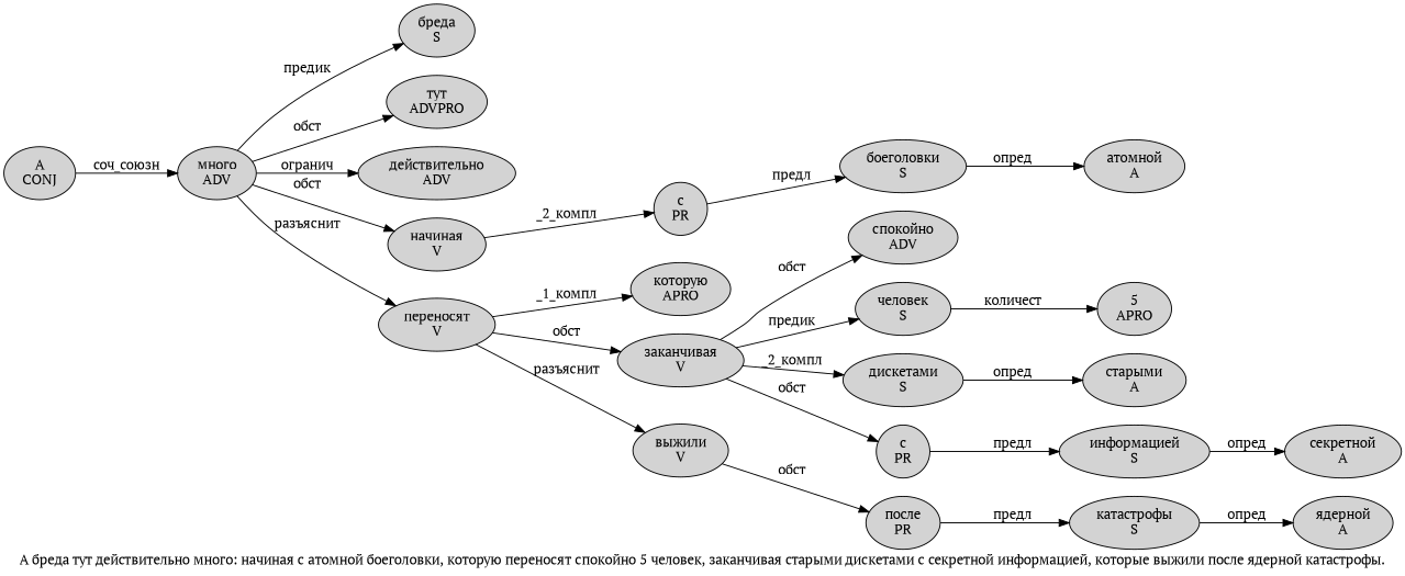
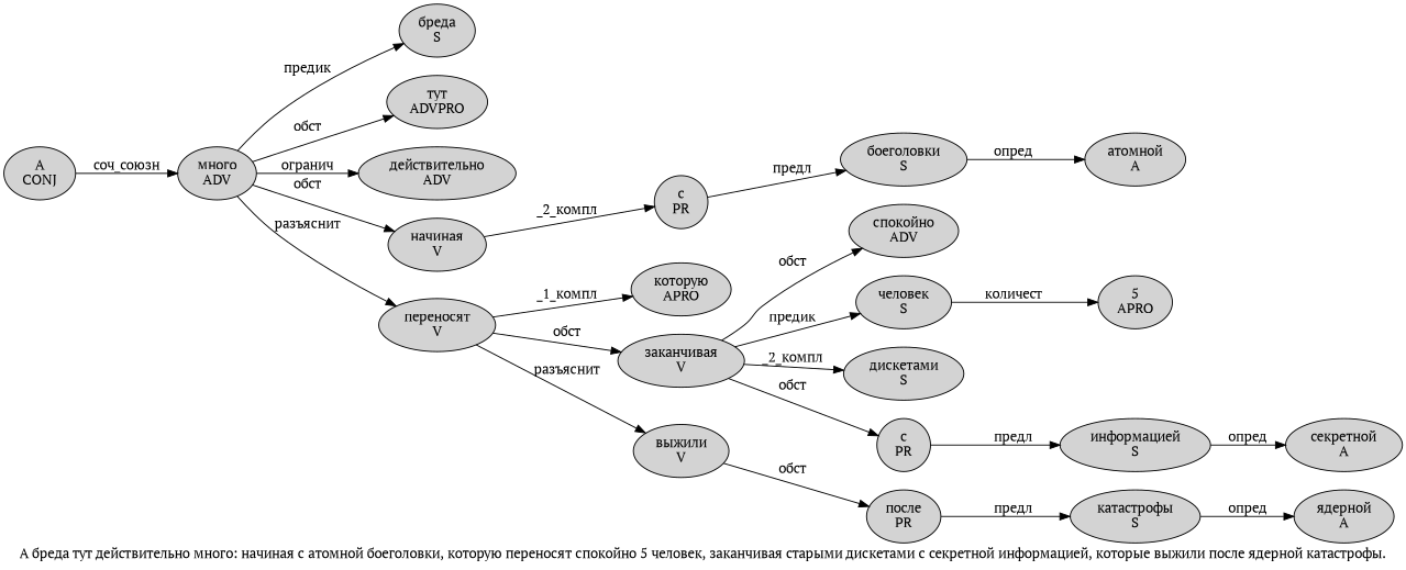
  digraph {
    fontname="PT Serif"
    label="А бреда тут действительно много: начиная с атомной боеголовки, которую переносят спокойно 5 человек, заканчивая старыми дискетами с секретной информацией, которые выжили после ядерной катастрофы."
    rankdir=LR
    node [fillcolor=lightgray fontname="PT Serif" penwidth=1 shape=ellipse style=filled]
    edge [fontname="PT Serif"]
    n1 [label="А\nCONJ"]
    n2 [label="много\nADV"]
    n3 [label="бреда\nS"]
    n4 [label="тут\nADVPRO"]
    n5 [label="действительно\nADV"]
    n6 [label="начиная\nV"]
    n7 [label="переносят\nV"]
    n8 [label="с\nPR"]
    n9 [label="которую\nAPRO"]
    n10 [label="заканчивая\nV"]
    n11 [label="выжили\nV"]
    n12 [label="боеголовки\nS"]
    n13 [label="атомной\nA"]
    n14 [label="спокойно\nADV"]
    n15 [label="человек\nS"]
    n16 [label="дискетами\nS"]
    n17 [label="с\nPR"]
    n18 [label="после\nPR"]
    n19 [label="5\nAPRO"]
-   n20 [label="старыми\nA"]
    n21 [label="информацией\nS"]
    n22 [label="секретной\nA"]
    n23 [label="катастрофы\nS"]
    n24 [label="ядерной\nA"]
    n1 -> n2 [label="соч_союзн"]
    n2 -> n3 [label="предик"]
    n2 -> n4 [label="обст"]
    n2 -> n5 [label="огранич"]
    n2 -> n6 [label="обст"]
    n2 -> n7 [label="разъяснит"]
    n6 -> n8 [label="_2_компл"]
    n7 -> n9 [label="_1_компл"]
    n7 -> n10 [label="обст"]
    n7 -> n11 [label="разъяснит"]
    n8 -> n12 [label="предл"]
    n10 -> n14 [label="обст"]
    n10 -> n15 [label="предик"]
    n10 -> n16 [label="_2_компл"]
    n10 -> n17 [label="обст"]
    n11 -> n18 [label="обст"]
    n12 -> n13 [label="опред"]
    n15 -> n19 [label="количест"]
-   n16 -> n20 [label="опред"]
    n17 -> n21 [label="предл"]
    n18 -> n23 [label="предл"]
    n21 -> n22 [label="опред"]
    n23 -> n24 [label="опред"]
  }
